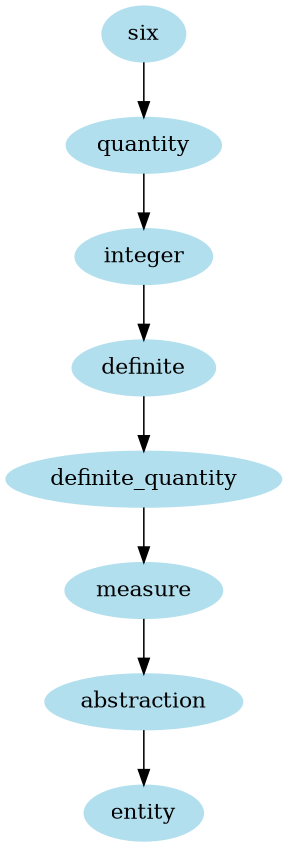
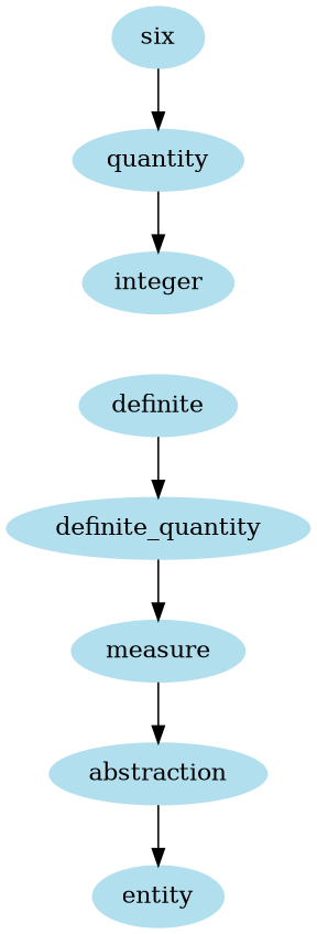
  digraph {
    node [color=lightblue2 style=filled]
    n1 [label=quantity]
    six
    integer
    n4 [label=definite]
    definite_quantity
    measure
    abstraction
    entity
    n1 -> integer
    six -> n1
-   integer -> n4
    n4 -> definite_quantity
    definite_quantity -> measure
    measure -> abstraction
    abstraction -> entity
  }
